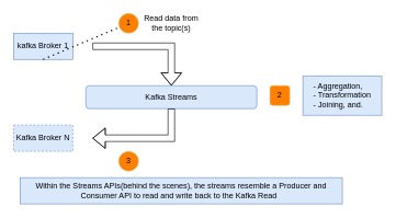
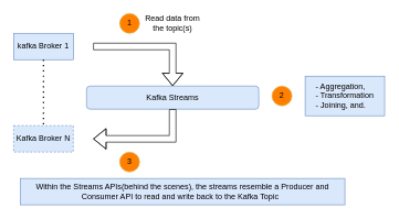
  <mxCell id="0" />
  <mxCell id="1" parent="0" />
  <mxCell id="2" value="kafka Broker 1" style="whiteSpace=wrap;html=1;align=center;treeFolding=1;treeMoving=1;newEdgeStyle={&quot;edgeStyle&quot;:&quot;elbowEdgeStyle&quot;,&quot;startArrow&quot;:&quot;none&quot;,&quot;endArrow&quot;:&quot;none&quot;};fillColor=#dae8fc;strokeColor=#6c8ebf;" vertex="1" parent="1"><mxGeometry x="20" y="50" width="90" height="40" as="geometry" /></mxCell>
  <mxCell id="3" value="Kafka Broker N" style="whiteSpace=wrap;html=1;align=center;treeFolding=1;treeMoving=1;newEdgeStyle={&quot;edgeStyle&quot;:&quot;elbowEdgeStyle&quot;,&quot;startArrow&quot;:&quot;none&quot;,&quot;endArrow&quot;:&quot;none&quot;};fillColor=#dae8fc;strokeColor=#6c8ebf;dashed=1;" vertex="1" parent="1"><mxGeometry x="20" y="190" width="90" height="40" as="geometry" /></mxCell>
- <mxCell id="4" value="" style="endArrow=none;dashed=1;html=1;dashPattern=1 3;strokeWidth=2;rounded=0;exitX=0.5;exitY=1;exitDx=0;exitDy=0;" edge="1" parent="1" source="2" target="8"><mxGeometry width="50" height="50" relative="1" as="geometry"><mxPoint x="560" y="190" as="sourcePoint" /><mxPoint x="610" y="140" as="targetPoint" /></mxGeometry></mxCell>
+ <mxCell id="4" value="" style="endArrow=none;dashed=1;html=1;dashPattern=1 3;strokeWidth=2;rounded=0;entryX=0.5;entryY=0;entryDx=0;entryDy=0;exitX=0.5;exitY=1;exitDx=0;exitDy=0;" edge="1" parent="1" source="2" target="3"><mxGeometry width="50" height="50" relative="1" as="geometry"><mxPoint x="560" y="190" as="sourcePoint" /><mxPoint x="610" y="140" as="targetPoint" /></mxGeometry></mxCell>
  <mxCell id="5" value="Kafka Streams" style="rounded=1;whiteSpace=wrap;html=1;fillColor=#dae8fc;strokeColor=#6c8ebf;" vertex="1" parent="1"><mxGeometry x="130" y="130" width="260" height="35" as="geometry" /></mxCell>
  <mxCell id="6" value="" style="shape=flexArrow;endArrow=classic;html=1;rounded=0;" edge="1" parent="1"><mxGeometry width="50" height="50" relative="1" as="geometry"><mxPoint x="140" y="70" as="sourcePoint" /><mxPoint x="260" y="130" as="targetPoint" /><Array as="points"><mxPoint x="260" y="70" /></Array></mxGeometry></mxCell>
  <mxCell id="7" value="" style="shape=flexArrow;endArrow=classic;html=1;rounded=0;exitX=0.5;exitY=1;exitDx=0;exitDy=0;" edge="1" parent="1" source="5"><mxGeometry width="50" height="50" relative="1" as="geometry"><mxPoint x="260" y="180" as="sourcePoint" /><mxPoint x="140" y="210" as="targetPoint" /><Array as="points"><mxPoint x="260" y="210" /></Array></mxGeometry></mxCell>
  <mxCell id="8" value="1" style="ellipse;whiteSpace=wrap;html=1;aspect=fixed;fillColor=#FF8000;strokeColor=#d6b656;" vertex="1" parent="1"><mxGeometry x="180" y="20" width="30" height="30" as="geometry" /></mxCell>
- <mxCell id="9" value="2" style="whiteSpace=wrap;html=1;aspect=fixed;fillColor=#FF8000;strokeColor=#d6b656;rounded=1;" vertex="1" parent="1"><mxGeometry x="410" y="130" width="30" height="30" as="geometry" /></mxCell>
+ <mxCell id="9" value="2" style="ellipse;whiteSpace=wrap;html=1;aspect=fixed;fillColor=#FF8000;strokeColor=#d6b656;" vertex="1" parent="1"><mxGeometry x="410" y="130" width="30" height="30" as="geometry" /></mxCell>
  <mxCell id="10" value="3" style="ellipse;whiteSpace=wrap;html=1;aspect=fixed;fillColor=#FF8000;strokeColor=#d6b656;" vertex="1" parent="1"><mxGeometry x="180" y="230" width="30" height="30" as="geometry" /></mxCell>
  <mxCell id="11" value="&lt;div style=&quot;text-align: left;&quot;&gt;&lt;span style=&quot;background-color: initial;&quot;&gt;- Aggregation,&lt;/span&gt;&lt;/div&gt;&lt;div style=&quot;text-align: left;&quot;&gt;&lt;span style=&quot;background-color: initial;&quot;&gt;- Transformation&lt;/span&gt;&lt;/div&gt;&lt;div style=&quot;text-align: left;&quot;&gt;&lt;span style=&quot;background-color: initial;&quot;&gt;- Joining, and.&lt;/span&gt;&lt;/div&gt;" style="rounded=0;whiteSpace=wrap;html=1;strokeColor=#6c8ebf;fillColor=#dae8fc;" vertex="1" parent="1"><mxGeometry x="460" y="115" width="120" height="60" as="geometry" /></mxCell>
- <mxCell id="12" value="Within the Streams APIs(behind the scenes), the streams resemble a Producer and Consumer API to read and write back to the Kafka Read&amp;nbsp;&amp;nbsp;" style="rounded=0;whiteSpace=wrap;html=1;fillColor=#dae8fc;strokeColor=#6c8ebf;" vertex="1" parent="1"><mxGeometry x="30" y="270" width="490" height="40" as="geometry" /></mxCell>
+ <mxCell id="12" value="Within the Streams APIs(behind the scenes), the streams resemble a Producer and Consumer API to read and write back to the Kafka Topic&amp;nbsp;&amp;nbsp;" style="rounded=0;whiteSpace=wrap;html=1;fillColor=#dae8fc;strokeColor=#6c8ebf;" vertex="1" parent="1"><mxGeometry x="30" y="270" width="490" height="40" as="geometry" /></mxCell>
  <mxCell id="13" value="Read data from the topic(s)" style="text;html=1;strokeColor=none;fillColor=none;align=center;verticalAlign=middle;whiteSpace=wrap;rounded=0;" vertex="1" parent="1"><mxGeometry x="210" y="20" width="100" height="30" as="geometry" /></mxCell>
